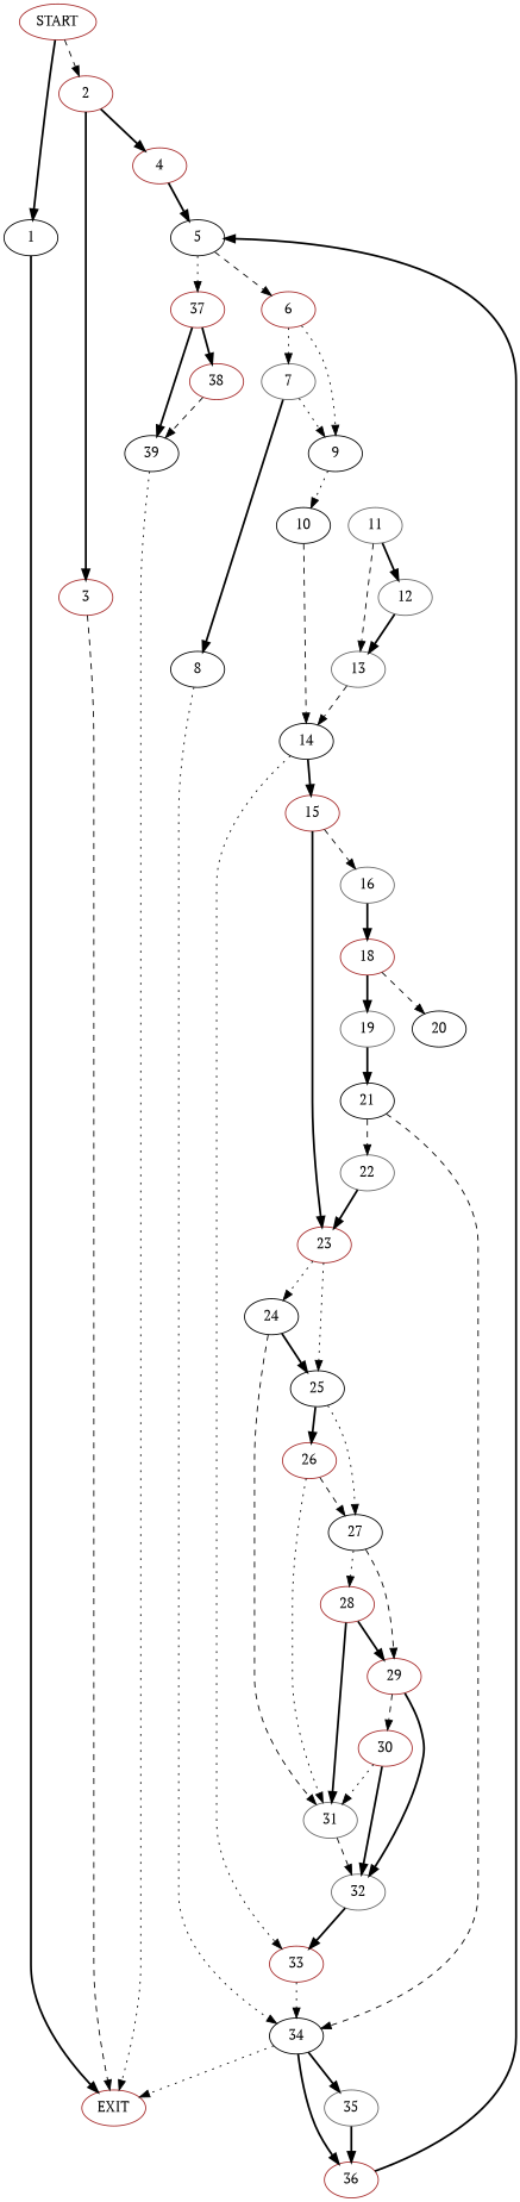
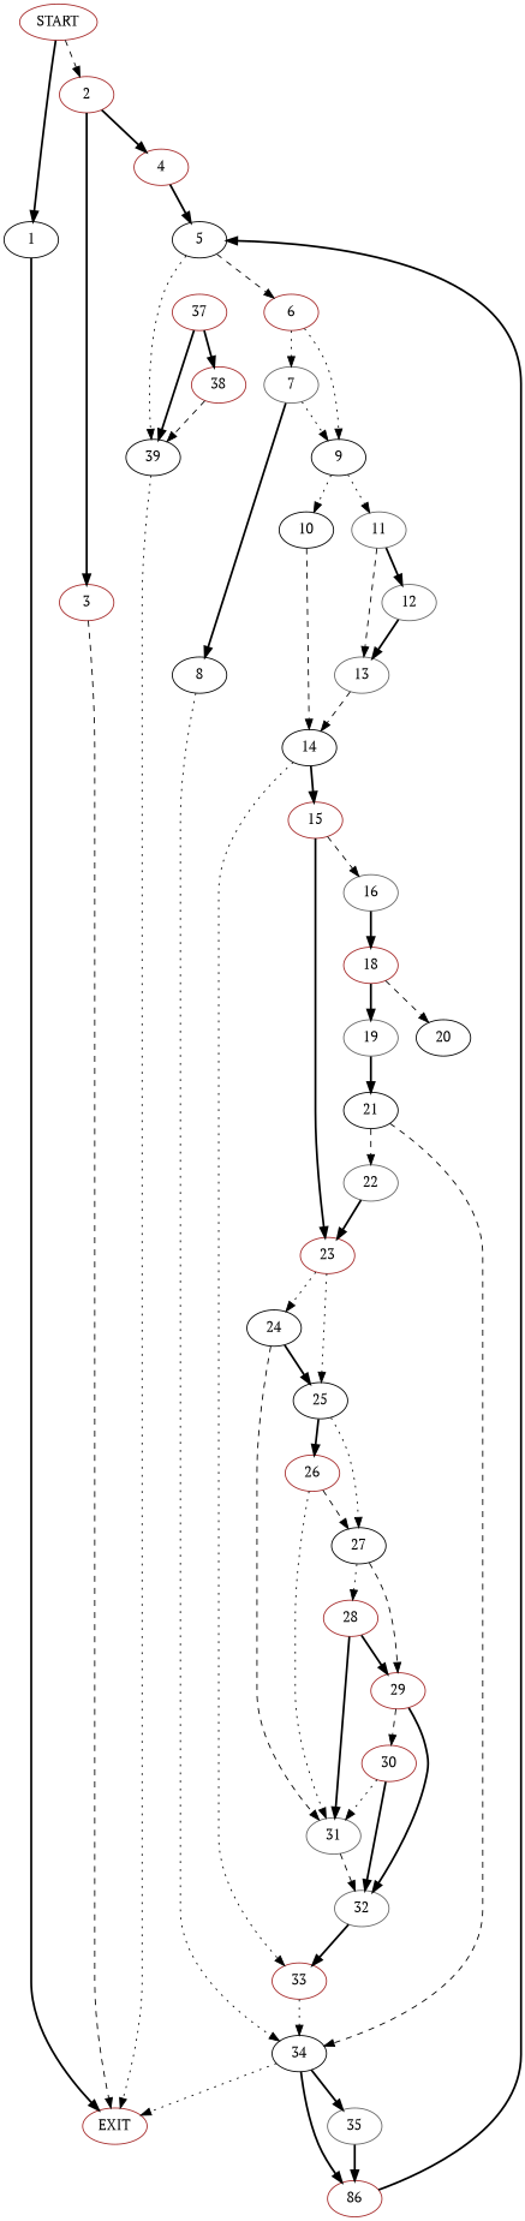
  digraph {
    fontname="PT Serif"
    node [color=brown fontname="PT Serif"]
    edge [fontname="PT Serif" style=bold]
    n1 [label=START]
    1 [color=black]
    2
    n4 [label=EXIT]
    3
    4
    5 [color=black]
    6
    37
    7 [color=gray40]
    9 [color=black]
    38
    39 [color=black]
    8 [color=black]
    10 [color=black]
    11 [color=gray40]
    34 [color=black]
    35 [color=gray40]
-   36
+   36 [label=86]
    14 [color=black]
    12 [color=gray40]
    13 [color=gray40]
    15
    33
    16 [color=gray40]
    23
    18
    24 [color=black]
    25 [color=black]
    19 [color=gray40]
    20 [color=black]
    21 [color=black]
    22 [color=gray40]
    31 [color=gray40]
    26
    27 [color=black]
    32 [color=gray40]
    28
    29
    30
    n1 -> 1
    n1 -> 2 [style=dashed]
    1 -> n4
    2 -> 3
    2 -> 4
    3 -> n4 [style=dashed]
    4 -> 5
    5 -> 6 [style=dashed]
-   5 -> 37 [style=dotted]
+   5 -> 39 [style=dotted]
    6 -> 7 [style=dotted]
    6 -> 9 [style=dotted]
    37 -> 38
    37 -> 39
    7 -> 9 [style=dotted]
    7 -> 8
    9 -> 10 [style=dotted]
+   9 -> 11 [style=dotted]
    38 -> 39 [style=dashed]
    39 -> n4 [style=dotted]
    8 -> 34 [style=dotted]
    10 -> 14 [style=dashed]
    11 -> 12
    11 -> 13 [style=dashed]
    34 -> n4 [style=dotted]
    34 -> 35
    34 -> 36 [tailport=s2]
    35 -> 36
    36 -> 5
    14 -> 15
    14 -> 33 [style=dotted]
    12 -> 13
    13 -> 14 [style=dashed]
    15 -> 16 [style=dashed]
    15 -> 23
    33 -> 34 [style=dotted]
    16 -> 18
    23 -> 24 [style=dotted]
    23 -> 25 [style=dotted]
    18 -> 19
    18 -> 20 [style=dashed]
    24 -> 25
    24 -> 31 [style=dashed]
    25 -> 26
    25 -> 27 [style=dotted]
    19 -> 21
    21 -> 34 [style=dashed]
    21 -> 22 [style=dashed]
    22 -> 23
    31 -> 32 [style=dashed]
    26 -> 31 [style=dotted]
    26 -> 27 [style=dashed]
    27 -> 28 [style=dotted]
    27 -> 29 [style=dashed]
    32 -> 33
    28 -> 31
    28 -> 29
    29 -> 32
    29 -> 30 [style=dashed]
    30 -> 31 [style=dotted]
    30 -> 32
  }
